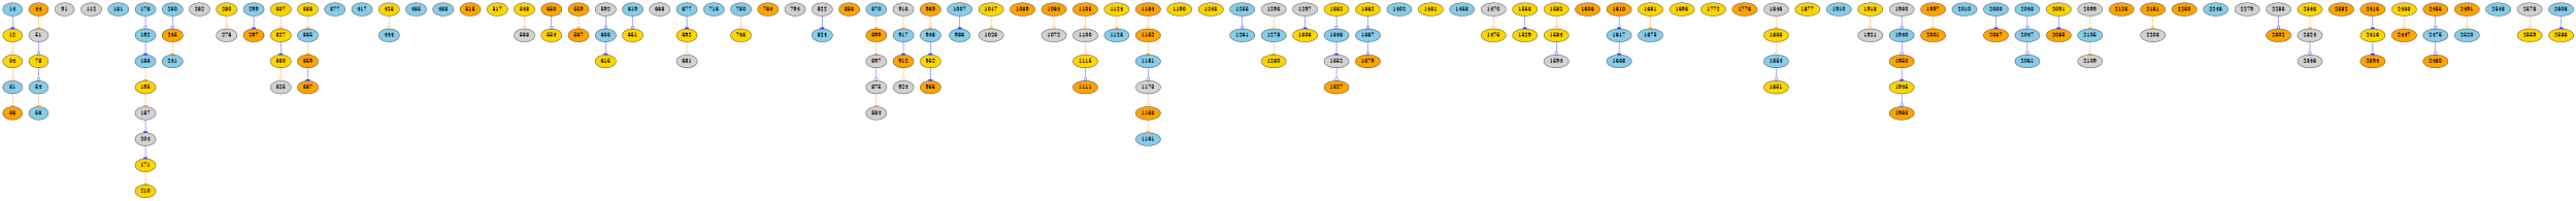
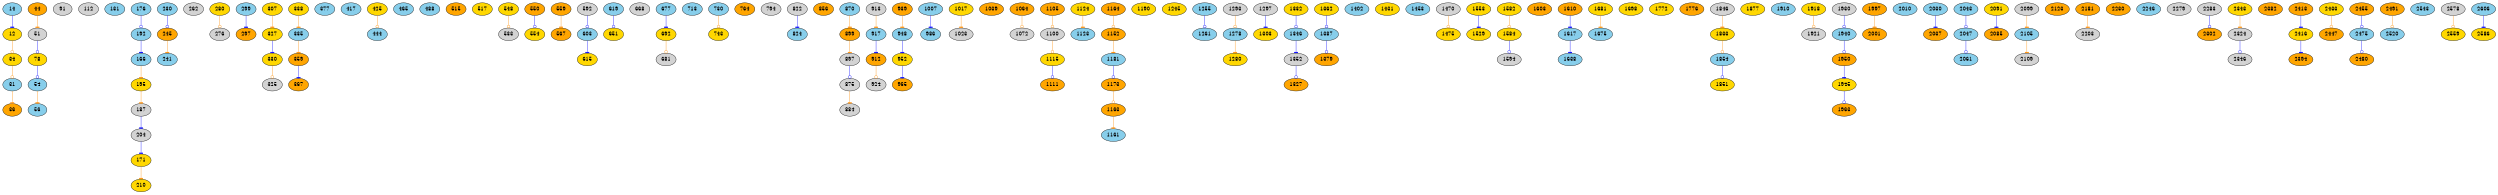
  strict digraph {
    node [fillcolor=skyblue style=filled]
    edge [arrowhead=tee color=blue]
    12 [contraction="{29: {}}" fillcolor=gold]
    34 [fillcolor=gold]
    14
    31
    36 [contraction="{41: {}}" fillcolor=orange]
    51 [contraction="{69: {}}" fillcolor=lightgrey]
    78 [fillcolor=gold]
    44 [fillcolor=orange]
    54
    56
    91 [fillcolor=lightgrey]
    112 [fillcolor=lightgrey]
    131 [contraction="{149: {}}"]
    176 [contraction="{181: {}}"]
    192
    166
    195 [fillcolor=gold]
    187 [fillcolor=lightgrey]
    204 [fillcolor=lightgrey]
    171 [fillcolor=gold]
    210 [fillcolor=gold]
    245 [fillcolor=orange]
    230
    241
    262 [fillcolor=lightgrey]
    280 [fillcolor=gold]
    276 [fillcolor=lightgrey]
    299 [contraction="{301: {}}"]
    297 [fillcolor=orange]
    327 [contraction="{323: {}}" fillcolor=gold]
    330 [fillcolor=gold]
    307 [fillcolor=gold]
    325 [fillcolor=lightgrey]
    338 [fillcolor=gold]
    335
    359 [fillcolor=orange]
    367 [fillcolor=orange]
    377 [contraction="{382: {'contraction': {394: {}}}}"]
    417
    425 [fillcolor=gold]
    444
    465 [contraction="{476: {}}"]
    488 [contraction="{503: {'contraction': {506: {'contraction': {496: {}}}}}}"]
    515 [fillcolor=orange]
    517 [fillcolor=gold]
    548 [fillcolor=gold]
    533 [fillcolor=lightgrey]
    554 [contraction="{553: {}}" fillcolor=gold]
    550 [fillcolor=orange]
    559 [contraction="{563: {'contraction': {562: {}}}}" fillcolor=orange]
    567 [contraction="{570: {}}" fillcolor=orange]
    592 [fillcolor=lightgrey]
    603
    615 [fillcolor=gold]
    651 [fillcolor=gold]
    619
    668 [fillcolor=lightgrey]
    677 [contraction="{690: {'contraction': {691: {'contraction': {686: {'contraction': {687: {'contraction': {688: {'contraction': {689: {}}}}}}}}}}}}"]
    692 [fillcolor=gold]
    681 [fillcolor=lightgrey]
    713
    743 [fillcolor=gold]
    730
    764 [fillcolor=orange]
    794 [contraction="{802: {}}" fillcolor=lightgrey]
    822 [contraction="{821: {}}" fillcolor=lightgrey]
    824
    856 [fillcolor=orange]
    899 [contraction="{876: {}}" fillcolor=orange]
    897 [fillcolor=lightgrey]
    870
    875 [fillcolor=lightgrey]
    884 [fillcolor=lightgrey]
    913 [fillcolor=lightgrey]
    917
    912 [fillcolor=orange]
    924 [contraction="{922: {}}" fillcolor=lightgrey]
    939 [contraction="{943: {}}" fillcolor=orange]
    948
    952 [fillcolor=gold]
    965 [fillcolor=orange]
    1007 [contraction="{1006: {}}"]
    986 [contraction="{996: {}}"]
    1017 [contraction="{1019: {}}" fillcolor=gold]
    1023 [fillcolor=lightgrey]
    1039 [fillcolor=orange]
    1064 [fillcolor=orange]
    1072 [fillcolor=lightgrey]
    1100 [contraction="{1106: {'contraction': {1101: {'contraction': {1102: {}}}}}}" fillcolor=lightgrey]
    1115 [fillcolor=gold]
    1105 [fillcolor=orange]
    1111 [fillcolor=orange]
    1124 [fillcolor=gold]
    1123
    1164 [fillcolor=orange]
    1152 [fillcolor=orange]
    1181
-   1173 [fillcolor=lightgrey]
-   1153 [fillcolor=orange]
+   1173 [fillcolor=orange]
+   1153 [fillcolor=orange label=1163]
    1161
    1190 [fillcolor=gold]
    1245 [contraction="{1252: {}}" fillcolor=gold]
    1261 [contraction="{1269: {}}"]
    1255
    1293 [fillcolor=lightgrey]
    1278
    1280 [contraction="{1281: {'contraction': {1282: {'contraction': {1283: {}}}}}}" fillcolor=gold]
    1297 [fillcolor=lightgrey]
    1303 [fillcolor=gold]
    1346 [contraction="{1345: {'contraction': {1349: {}}}}"]
    1352 [fillcolor=lightgrey]
    1332 [fillcolor=gold]
    1327 [fillcolor=orange]
    1362 [fillcolor=gold]
    1387
    1379 [fillcolor=orange]
    1402
    1431 [fillcolor=gold]
    1453
    1475 [contraction="{1466: {'contraction': {1496: {}}}}" fillcolor=gold]
    1470 [fillcolor=lightgrey]
    1529 [contraction="{1556: {}}" fillcolor=gold]
    1553 [fillcolor=gold]
    1584 [contraction="{1591: {'contraction': {1568: {}}}}" fillcolor=gold]
    1594 [fillcolor=lightgrey]
    1582 [fillcolor=gold]
    1603 [fillcolor=orange]
    1610 [fillcolor=orange]
    1617
    1638 [contraction="{1652: {}}"]
    1681 [fillcolor=gold]
    1675
    1698 [contraction="{1704: {}}" fillcolor=gold]
    1772 [fillcolor=gold]
    1776 [contraction="{1797: {'contraction': {1780: {'contraction': {1789: {'contraction': {1802: {'contraction': {1810: {'contraction': {1817: {'contraction': {1779: {'contraction': {1791: {'contraction': {1794: {'contraction': {1795: {'contraction': {1800: {'contraction': {1804: {'contraction': {1807: {'contraction': {1808: {}}}}}}}}}}}}}}}}}}}}}}}}}}}}" fillcolor=orange]
    1846 [fillcolor=lightgrey]
    1833 [fillcolor=gold]
    1854
    1851 [fillcolor=gold]
    1877 [contraction="{1876: {'contraction': {1879: {'contraction': {1884: {}}}}}}" fillcolor=gold]
    1910
    1918 [fillcolor=gold]
    1921 [fillcolor=lightgrey]
    1930 [fillcolor=lightgrey]
    1940
    1950 [fillcolor=orange]
    1945 [contraction="{1971: {'contraction': {1985: {}}}}" fillcolor=gold]
    1963 [fillcolor=orange]
    2001 [contraction="{2003: {}}" fillcolor=orange]
    1997 [fillcolor=orange]
    2010 [contraction="{2009: {'contraction': {2013: {}}}}"]
    2037 [fillcolor=orange]
    2030
    2047 [contraction="{2056: {}}"]
    2061
    2043
    2091 [fillcolor=gold]
    2085 [fillcolor=orange]
    2099 [fillcolor=lightgrey]
    2105
    2109 [fillcolor=lightgrey]
    2123 [contraction="{2158: {'contraction': {2144: {}}}}" fillcolor=orange]
    2181 [contraction="{2196: {}}" fillcolor=orange]
    2203 [fillcolor=lightgrey]
    2230 [fillcolor=orange]
    2246
    2279 [fillcolor=lightgrey]
    2283 [contraction="{2290: {}}" fillcolor=lightgrey]
    2302 [contraction="{2305: {}}" fillcolor=orange]
    2343 [fillcolor=gold]
    2324 [fillcolor=lightgrey]
    2346 [fillcolor=lightgrey]
    2382 [fillcolor=orange]
    2413 [fillcolor=orange]
    2416 [fillcolor=gold]
    2394 [contraction="{2396: {}}" fillcolor=orange]
    2433 [fillcolor=gold]
    2447 [fillcolor=orange]
    2455 [contraction="{2458: {}}" fillcolor=orange]
    2475
    2480 [fillcolor=orange]
    2491 [contraction="{2496: {}}" fillcolor=orange]
    2520
    2543 [contraction="{2542: {}}"]
    2578 [fillcolor=lightgrey]
    2559 [fillcolor=gold]
    2586 [contraction="{2598: {}}" fillcolor=gold]
    2606
    12 -> 34 [arrowhead=odot color=darkorange]
    34 -> 31 [arrowhead=odot color=darkorange]
    14 -> 12
    31 -> 36 [color=darkorange]
    51 -> 78 [arrowhead=odot]
    78 -> 54 [arrowhead=odot]
    44 -> 51 [color=darkorange]
    54 -> 56 [color=darkorange]
    176 -> 192 [arrowhead=odot]
    192 -> 166
    166 -> 195 [color=darkorange]
    195 -> 187 [color=darkorange]
    187 -> 204
    204 -> 171
    171 -> 210 [color=darkorange]
    245 -> 241 [color=darkorange]
    230 -> 245 [arrowhead=odot]
    280 -> 276 [arrowhead=odot color=darkorange]
    299 -> 297
    327 -> 330
    330 -> 325 [arrowhead=odot color=darkorange]
    307 -> 327 [color=darkorange]
    338 -> 335 [color=darkorange]
    335 -> 359 [color=darkorange]
    359 -> 367
    425 -> 444 [arrowhead=odot color=darkorange]
    548 -> 533 [arrowhead=odot color=darkorange]
    550 -> 554 [arrowhead=odot]
    559 -> 567 [color=darkorange]
    592 -> 603 [arrowhead=odot]
    603 -> 615
    619 -> 651 [arrowhead=odot]
    677 -> 692
    692 -> 681 [arrowhead=odot color=darkorange]
    730 -> 743 [arrowhead=odot color=darkorange]
    822 -> 824
    899 -> 897 [color=darkorange]
    897 -> 875 [arrowhead=odot]
    870 -> 899 [color=darkorange]
    875 -> 884 [color=darkorange]
    913 -> 917 [color=darkorange]
    917 -> 912
    912 -> 924 [arrowhead=odot color=darkorange]
    939 -> 948 [color=darkorange]
    948 -> 952
    952 -> 965
    1007 -> 986
    1017 -> 1023 [color=darkorange]
    1064 -> 1072 [arrowhead=odot color=darkorange]
    1100 -> 1115 [arrowhead=odot color=darkorange]
    1115 -> 1111 [arrowhead=odot]
    1105 -> 1100 [arrowhead=odot color=darkorange]
    1124 -> 1123 [color=darkorange]
    1164 -> 1152 [arrowhead=odot color=darkorange]
    1152 -> 1181 [color=darkorange]
    1181 -> 1173 [arrowhead=odot]
    1173 -> 1153 [arrowhead=odot color=darkorange]
    1153 -> 1161 [color=darkorange]
    1255 -> 1261 [arrowhead=odot]
    1293 -> 1278 [arrowhead=odot color=darkorange]
    1278 -> 1280 [color=darkorange]
    1297 -> 1303
    1346 -> 1352
    1352 -> 1327 [arrowhead=odot]
    1332 -> 1346 [arrowhead=odot]
    1362 -> 1387 [arrowhead=odot]
    1387 -> 1379 [arrowhead=odot]
    1470 -> 1475 [arrowhead=odot color=darkorange]
    1553 -> 1529
    1584 -> 1594 [arrowhead=odot]
    1582 -> 1584 [arrowhead=odot color=darkorange]
    1610 -> 1617
    1617 -> 1638
    1681 -> 1675 [color=darkorange]
    1846 -> 1833 [color=darkorange]
    1833 -> 1854 [arrowhead=odot color=darkorange]
    1854 -> 1851 [arrowhead=odot]
    1918 -> 1921 [arrowhead=odot color=darkorange]
    1930 -> 1940 [arrowhead=odot]
    1940 -> 1950 [arrowhead=odot]
    1950 -> 1945
    1945 -> 1963 [arrowhead=odot]
    1997 -> 2001 [color=darkorange]
    2030 -> 2037
    2047 -> 2061 [arrowhead=odot]
    2043 -> 2047 [arrowhead=odot]
    2091 -> 2085
    2099 -> 2105 [color=darkorange]
    2105 -> 2109 [color=darkorange]
    2181 -> 2203 [color=darkorange]
    2283 -> 2302 [arrowhead=odot]
    2343 -> 2324 [color=darkorange]
    2324 -> 2346 [arrowhead=odot]
    2413 -> 2416
    2416 -> 2394
    2433 -> 2447 [arrowhead=odot color=darkorange]
    2455 -> 2475 [arrowhead=odot]
    2475 -> 2480 [arrowhead=odot]
    2491 -> 2520 [arrowhead=odot color=darkorange]
    2578 -> 2559 [arrowhead=odot color=darkorange]
    2606 -> 2586
  }
